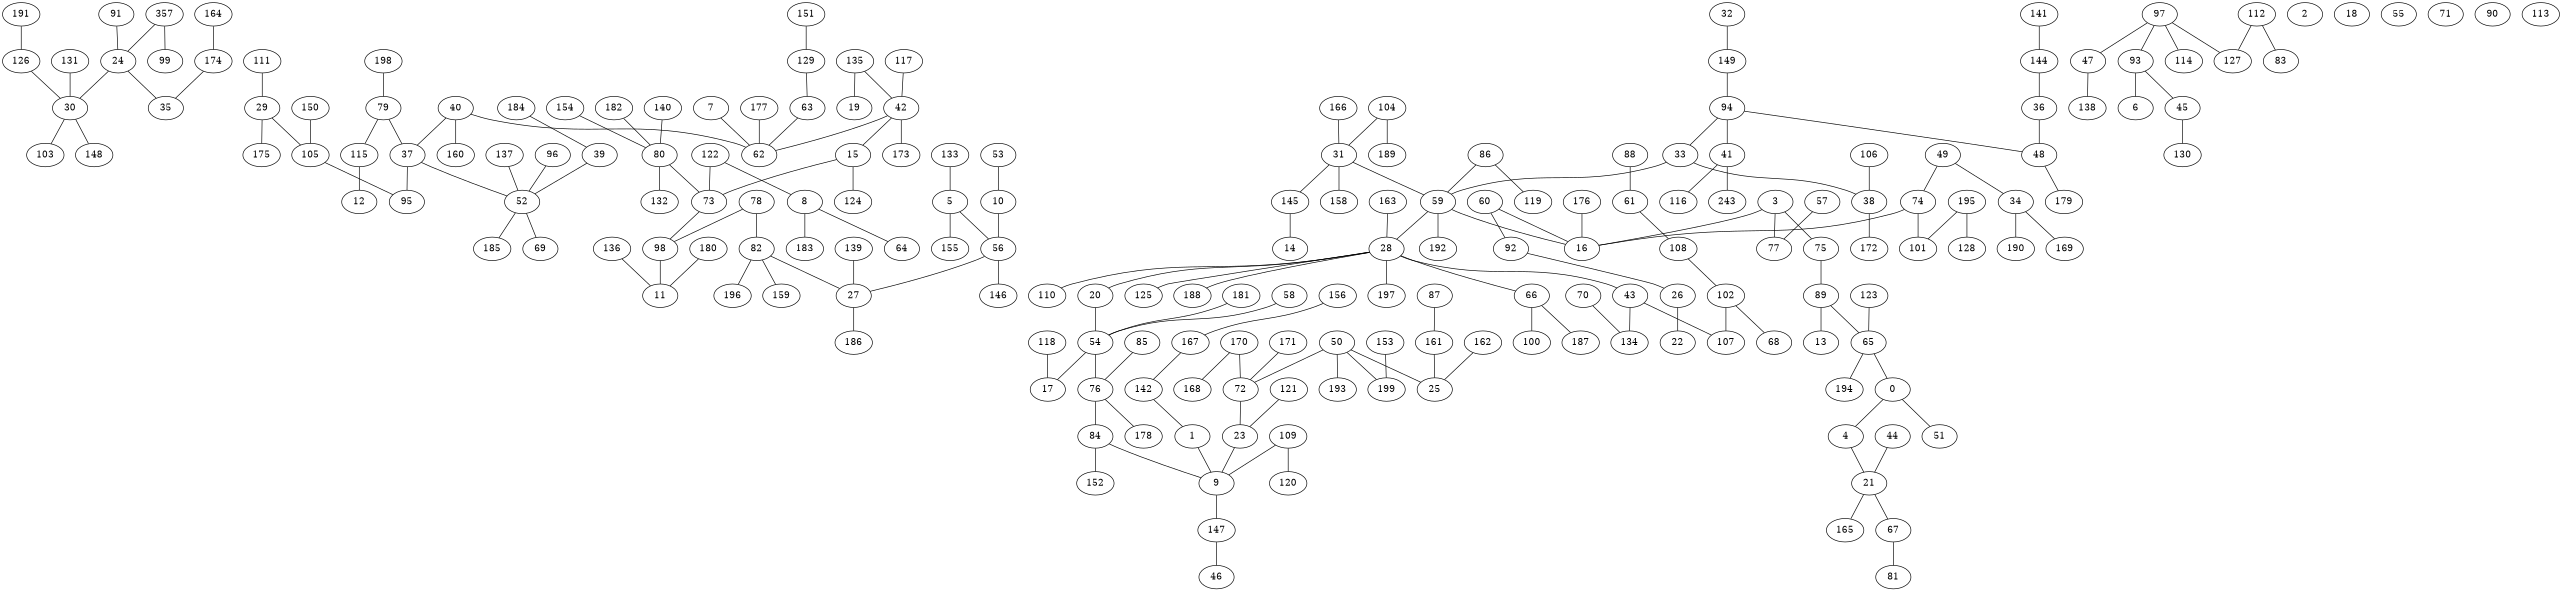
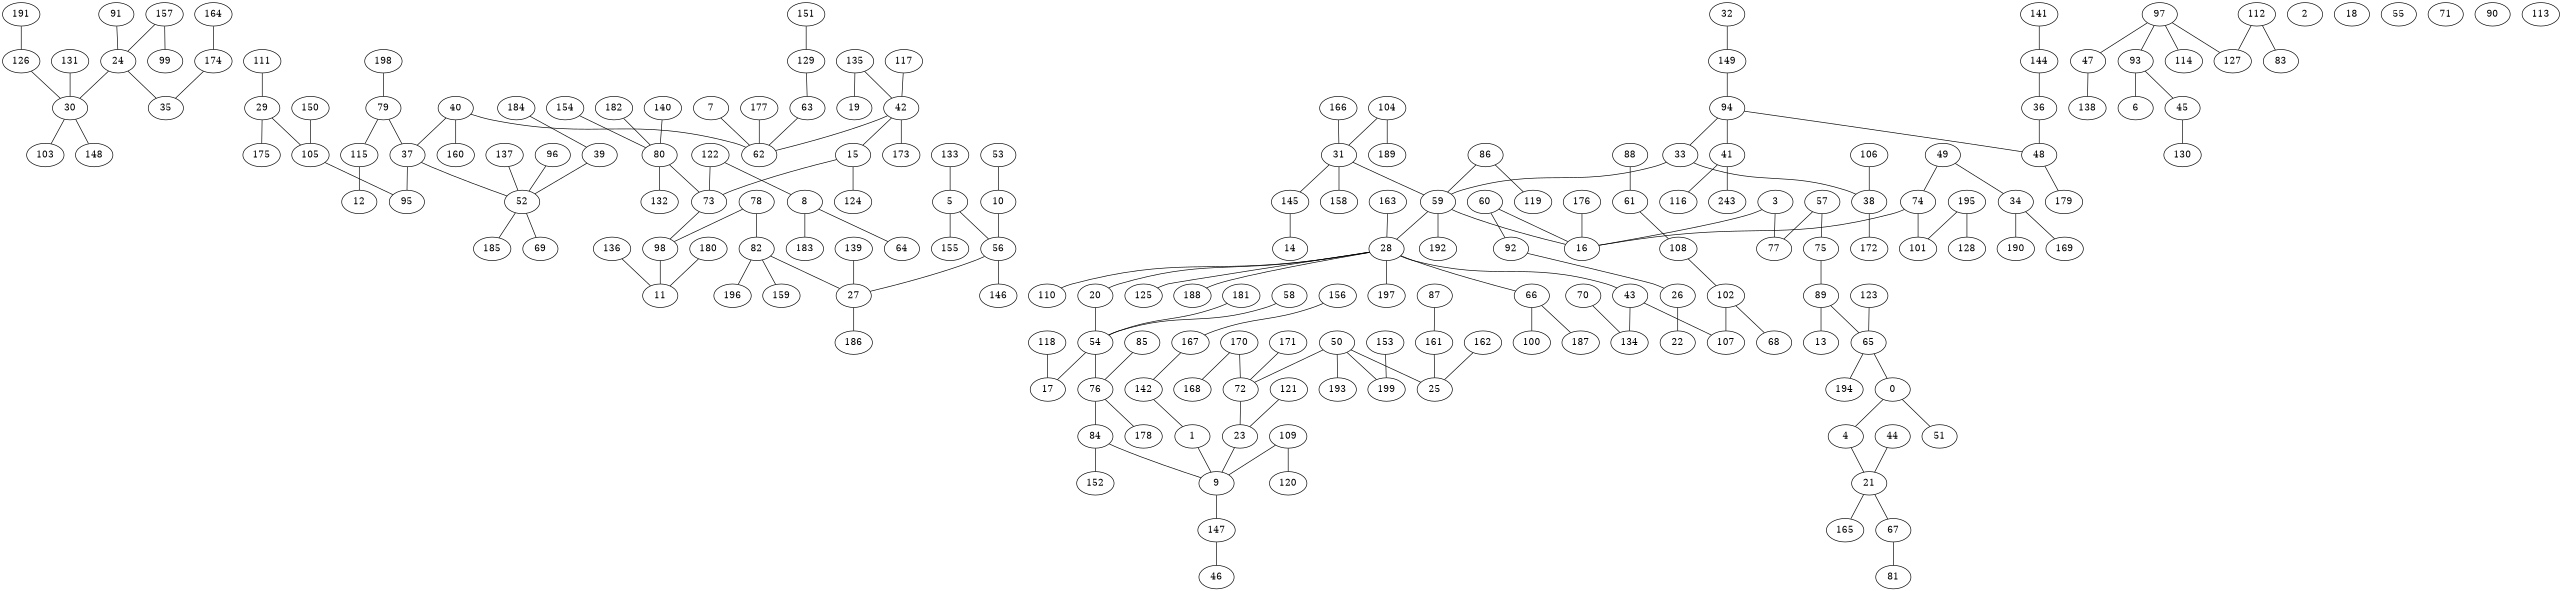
  graph {
    174
    35
    63
    62
    24
    30
    103
    148
    54
    17
    76
    84
    178
    20
    28
    43
    66
    110
    125
    188
    197
    107
    134
    100
    187
    58
    59
    16
    192
    3
    75
    77
    89
    31
    145
    158
    14
    33
    38
    172
    60
    92
    26
    7
    40
    37
    160
    52
    95
    69
    185
    42
    15
    173
    73
    124
    98
    39
    11
    74
    101
    49
    34
    169
    190
    13
    65
    9
    152
    57
    79
    115
    12
    80
    132
    147
    46
    1
    23
    72
    50
    25
    193
    199
    85
    86
    119
    0
    194
    4
    51
    21
    67
    165
    81
    44
    91
    22
    94
    41
    48
    116
    n103 [label=243]
    179
    36
    96
    97
    47
    93
    114
    127
    138
    6
    45
    130
    78
    82
    27
    159
    196
    186
    56
    146
    5
    155
    10
    53
    104
    189
    105
    29
    175
    106
    102
    68
    108
    61
    88
    109
    120
    111
    117
    118
    121
    122
    8
    64
    183
    123
    126
    112
    83
    129
    131
    133
    70
    135
    19
    136
    137
    139
    140
    142
    144
    141
    149
    32
    150
    151
    154
-   157 [label=357]
+   157
    99
    161
    87
    162
    163
    164
    166
    167
    156
    170
    168
    171
    176
    177
    180
    181
    182
    184
    191
    195
    128
    198
    153
    2
    18
    55
    71
    90
    113
    174 -- 35
    63 -- 62
    24 -- 35
    24 -- 30
    30 -- 103
    30 -- 148
    54 -- 17
    54 -- 76
    76 -- 84
    76 -- 178
    84 -- 9
    84 -- 152
    20 -- 54
    28 -- 20
    28 -- 43
    28 -- 66
    28 -- 110
    28 -- 125
    28 -- 188
    28 -- 197
    43 -- 107
    43 -- 134
    66 -- 100
    66 -- 187
    58 -- 54
    59 -- 28
    59 -- 16
    59 -- 192
    3 -- 16
-   3 -- 75
+   57 -- 75
    3 -- 77
    75 -- 89
    89 -- 13
    89 -- 65
    31 -- 59
    31 -- 145
    31 -- 158
    145 -- 14
    33 -- 59
    33 -- 38
    38 -- 172
    60 -- 16
    60 -- 92
    92 -- 26
    26 -- 22
    7 -- 62
    40 -- 62
    40 -- 37
    40 -- 160
    37 -- 52
    37 -- 95
    52 -- 69
    52 -- 185
    42 -- 62
    42 -- 15
    42 -- 173
    15 -- 73
    15 -- 124
    73 -- 98
    98 -- 11
    39 -- 52
    74 -- 16
    74 -- 101
    49 -- 74
    49 -- 34
    34 -- 169
    34 -- 190
    65 -- 0
    65 -- 194
    9 -- 147
    57 -- 77
    79 -- 37
    79 -- 115
    115 -- 12
    80 -- 73
    80 -- 132
    147 -- 46
    1 -- 9
    23 -- 9
    72 -- 23
    50 -- 72
    50 -- 25
    50 -- 193
    50 -- 199
    85 -- 76
    86 -- 59
    86 -- 119
    0 -- 4
    0 -- 51
    4 -- 21
    21 -- 67
    21 -- 165
    67 -- 81
    44 -- 21
    91 -- 24
    94 -- 33
    94 -- 41
    94 -- 48
    41 -- 116
    41 -- n103
    48 -- 179
    36 -- 48
    96 -- 52
    97 -- 47
    97 -- 93
    97 -- 114
    97 -- 127
    47 -- 138
    93 -- 6
    93 -- 45
    45 -- 130
    78 -- 98
    78 -- 82
    82 -- 27
    82 -- 159
    82 -- 196
    27 -- 186
    56 -- 27
    56 -- 146
    5 -- 56
    5 -- 155
    10 -- 56
    53 -- 10
    104 -- 31
    104 -- 189
    105 -- 95
    29 -- 105
    29 -- 175
    106 -- 38
    102 -- 107
    102 -- 68
    108 -- 102
    61 -- 108
    88 -- 61
    109 -- 9
    109 -- 120
    111 -- 29
    117 -- 42
    118 -- 17
    121 -- 23
    122 -- 73
    122 -- 8
    8 -- 64
    8 -- 183
    123 -- 65
    126 -- 30
    112 -- 127
    112 -- 83
    129 -- 63
    131 -- 30
    133 -- 5
    70 -- 134
    135 -- 42
    135 -- 19
    136 -- 11
    137 -- 52
    139 -- 27
    140 -- 80
    142 -- 1
    144 -- 36
    141 -- 144
    149 -- 94
    32 -- 149
    150 -- 105
    151 -- 129
    154 -- 80
    157 -- 24
    157 -- 99
    161 -- 25
    87 -- 161
    162 -- 25
    163 -- 28
    164 -- 174
    166 -- 31
    167 -- 142
    156 -- 167
    170 -- 72
    170 -- 168
    171 -- 72
    176 -- 16
    177 -- 62
    180 -- 11
    181 -- 54
    182 -- 80
    184 -- 39
    191 -- 126
    195 -- 101
    195 -- 128
    198 -- 79
    153 -- 199
  }
